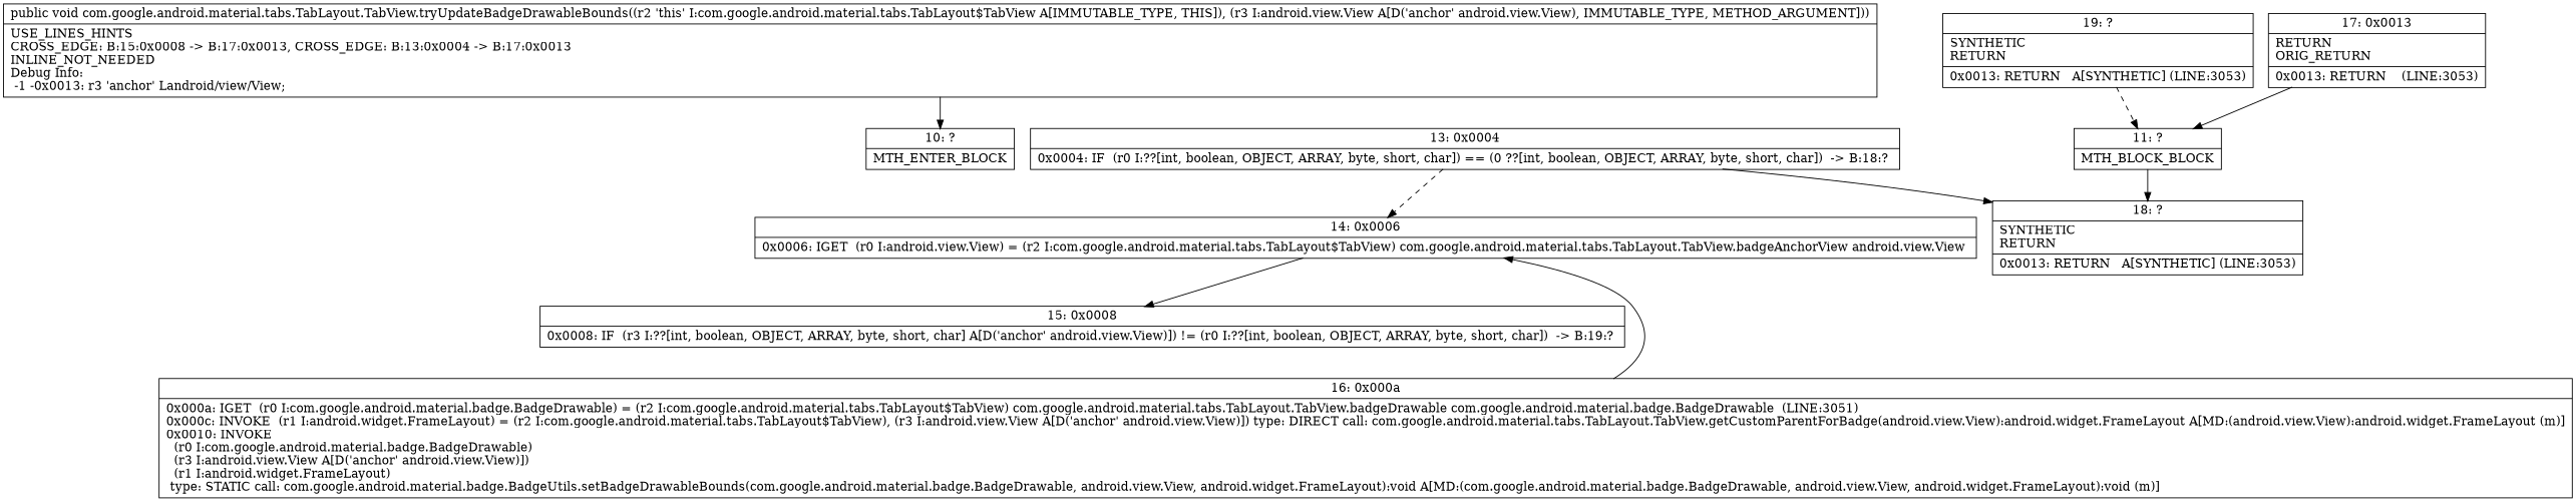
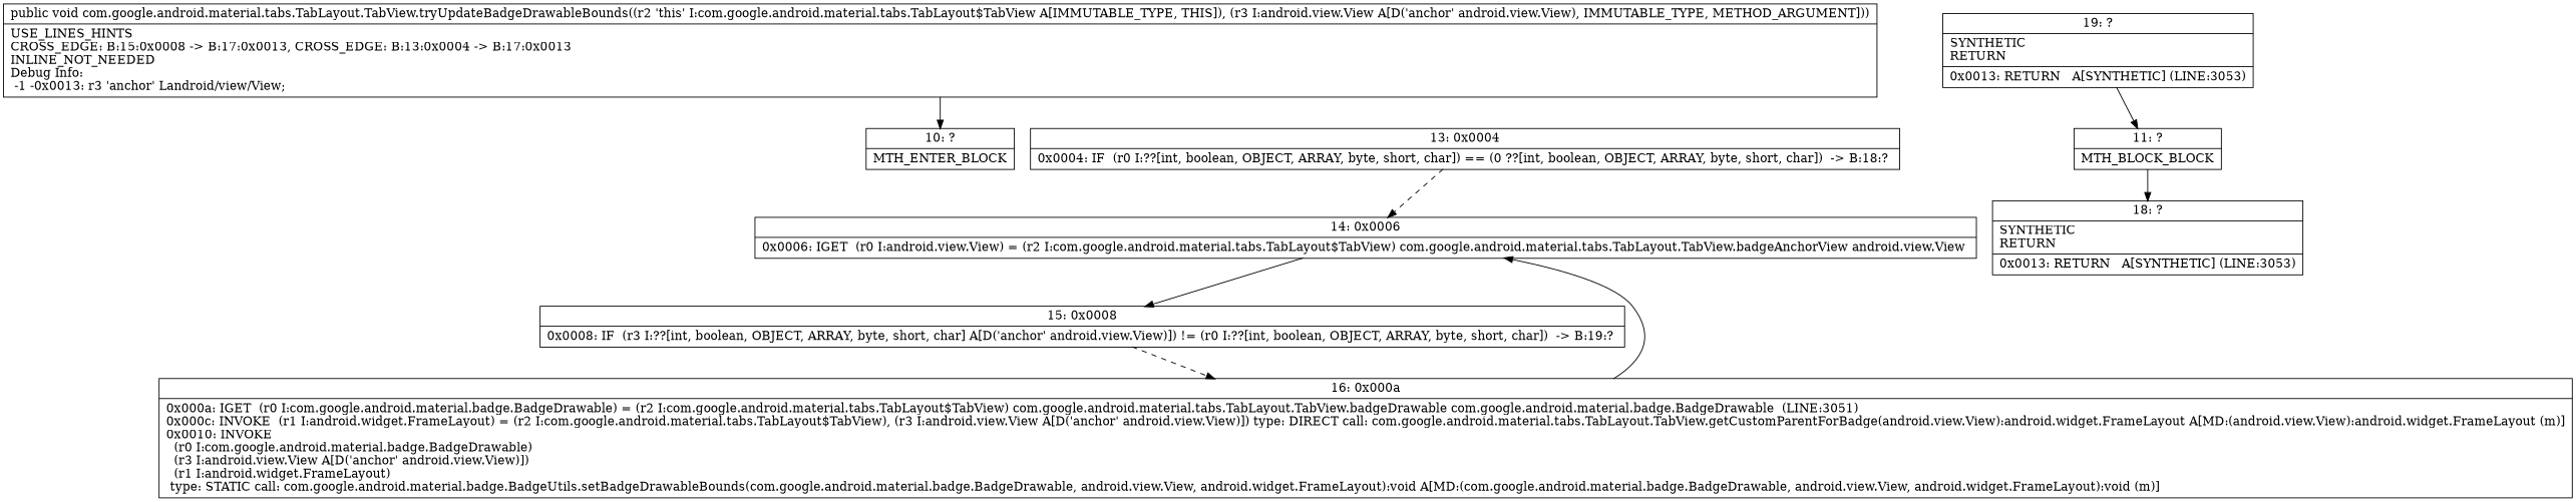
  digraph {
    node [shape=record]
    n1 [label="{10\:\ ?|MTH_ENTER_BLOCK\l}"]
    n2 [label="{13\:\ 0x0004|0x0004: IF  (r0 I:??[int, boolean, OBJECT, ARRAY, byte, short, char]) == (0 ??[int, boolean, OBJECT, ARRAY, byte, short, char])  \-\> B:18:? \l}"]
    n3 [label="{14\:\ 0x0006|0x0006: IGET  (r0 I:android.view.View) = (r2 I:com.google.android.material.tabs.TabLayout$TabView) com.google.android.material.tabs.TabLayout.TabView.badgeAnchorView android.view.View \l}"]
    n4 [label="{18\:\ ?|SYNTHETIC\lRETURN\l|0x0013: RETURN   A[SYNTHETIC] (LINE:3053)\l}"]
    n5 [label="{15\:\ 0x0008|0x0008: IF  (r3 I:??[int, boolean, OBJECT, ARRAY, byte, short, char] A[D('anchor' android.view.View)]) != (r0 I:??[int, boolean, OBJECT, ARRAY, byte, short, char])  \-\> B:19:? \l}"]
    n6 [label="{16\:\ 0x000a|0x000a: IGET  (r0 I:com.google.android.material.badge.BadgeDrawable) = (r2 I:com.google.android.material.tabs.TabLayout$TabView) com.google.android.material.tabs.TabLayout.TabView.badgeDrawable com.google.android.material.badge.BadgeDrawable  (LINE:3051)\l0x000c: INVOKE  (r1 I:android.widget.FrameLayout) = (r2 I:com.google.android.material.tabs.TabLayout$TabView), (r3 I:android.view.View A[D('anchor' android.view.View)]) type: DIRECT call: com.google.android.material.tabs.TabLayout.TabView.getCustomParentForBadge(android.view.View):android.widget.FrameLayout A[MD:(android.view.View):android.widget.FrameLayout (m)]\l0x0010: INVOKE  \l  (r0 I:com.google.android.material.badge.BadgeDrawable)\l  (r3 I:android.view.View A[D('anchor' android.view.View)])\l  (r1 I:android.widget.FrameLayout)\l type: STATIC call: com.google.android.material.badge.BadgeUtils.setBadgeDrawableBounds(com.google.android.material.badge.BadgeDrawable, android.view.View, android.widget.FrameLayout):void A[MD:(com.google.android.material.badge.BadgeDrawable, android.view.View, android.widget.FrameLayout):void (m)]\l}"]
    n7 [label="{19\:\ ?|SYNTHETIC\lRETURN\l|0x0013: RETURN   A[SYNTHETIC] (LINE:3053)\l}"]
    n8 [label="{11\:\ ?|MTH_BLOCK_BLOCK\l}"]
-   n9 [label="{17\:\ 0x0013|RETURN\lORIG_RETURN\l|0x0013: RETURN    (LINE:3053)\l}"]
    n10 [label="{public void com.google.android.material.tabs.TabLayout.TabView.tryUpdateBadgeDrawableBounds((r2 'this' I:com.google.android.material.tabs.TabLayout$TabView A[IMMUTABLE_TYPE, THIS]), (r3 I:android.view.View A[D('anchor' android.view.View), IMMUTABLE_TYPE, METHOD_ARGUMENT]))  | USE_LINES_HINTS\lCROSS_EDGE: B:15:0x0008 \-\> B:17:0x0013, CROSS_EDGE: B:13:0x0004 \-\> B:17:0x0013\lINLINE_NOT_NEEDED\lDebug Info:\l  \-1 \-0x0013: r3 'anchor' Landroid\/view\/View;\l}"]
    n2 -> n3 [style=dashed]
-   n2 -> n4
    n3 -> n5
+   n5 -> n6 [style=dashed]
    n6 -> n3
-   n7 -> n8 [style=dashed]
+   n7 -> n8
    n8 -> n4
-   n9 -> n8
    n10 -> n1
  }
